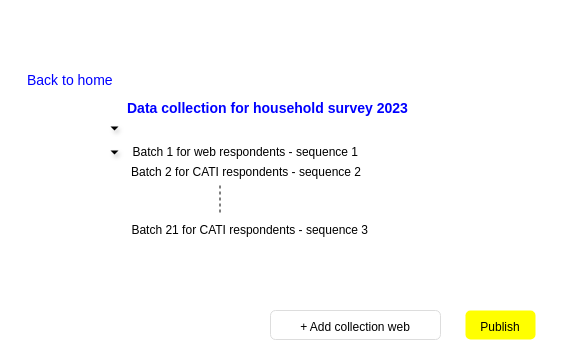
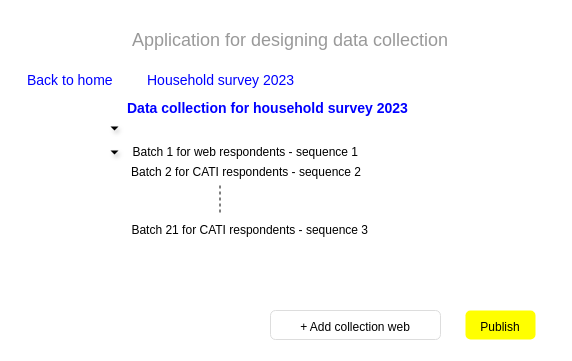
  <mxCell id="0" style=";html=1;" />
  <mxCell id="1" style=";html=1;" parent="0" />
  <mxCell id="2" value="" style="shape=triangle;strokeColor=none;fillColor=#000000;direction=south;rounded=0;shadow=1;fontSize=12;fontColor=#000000;align=center;html=1;" parent="1" vertex="1"><mxGeometry x="110" y="126" width="8" height="4" as="geometry" /></mxCell>
+ <mxCell id="3" value="&lt;font style=&quot;font-size: 14px;&quot;&gt;Household survey 2023&lt;/font&gt;" style="html=1;shadow=0;dashed=0;shape=mxgraph.bootstrap.rect;strokeColor=none;fillColor=none;fontColor=#0000FF;align=left;spacingLeft=5;whiteSpace=wrap;rounded=0;" parent="1" vertex="1"><mxGeometry x="140" y="70" width="240" height="20" as="geometry" /></mxCell>
  <mxCell id="4" value="&lt;font style=&quot;font-size: 14px;&quot;&gt;Back to home&lt;/font&gt;" style="html=1;shadow=0;dashed=0;shape=mxgraph.bootstrap.rect;strokeColor=none;fillColor=none;fontColor=#0000FF;align=left;spacingLeft=5;whiteSpace=wrap;rounded=0;" parent="1" vertex="1"><mxGeometry x="20" y="70" width="100" height="20" as="geometry" /></mxCell>
  <mxCell id="5" value="&lt;font style=&quot;font-size: 12px;&quot;&gt;+ Add collection web&lt;/font&gt;" style="html=1;shadow=0;dashed=0;shape=mxgraph.bootstrap.rrect;rSize=5;fontSize=16;strokeColor=#dddddd;whiteSpace=wrap;" parent="1" vertex="1"><mxGeometry x="270" y="310" width="170" height="29" as="geometry" /></mxCell>
  <mxCell id="6" value="&lt;font style=&quot;font-size: 12px;&quot;&gt;Publish&lt;/font&gt;" style="html=1;shadow=0;dashed=0;shape=mxgraph.bootstrap.rrect;rSize=5;fontSize=16;fillColor=#FFFF00;strokeColor=none;fontColor=#000000;whiteSpace=wrap;" parent="1" vertex="1"><mxGeometry x="465" y="310" width="70" height="29" as="geometry" /></mxCell>
  <mxCell id="7" value="&lt;font style=&quot;font-size: 14px;&quot;&gt;&lt;b&gt;Data collection for household survey 2023&lt;/b&gt;&lt;/font&gt;" style="html=1;shadow=0;dashed=0;shape=mxgraph.bootstrap.rect;strokeColor=none;fillColor=none;fontColor=#0000FF;align=left;spacingLeft=5;whiteSpace=wrap;rounded=0;" parent="1" vertex="1"><mxGeometry x="120" y="98" width="290" height="20" as="geometry" /></mxCell>
  <mxCell id="8" value="&lt;font style=&quot;font-size: 12px;&quot;&gt;Batch 1 for web respondents - sequence 1&lt;/font&gt;" style="html=1;shadow=0;dashed=0;shape=mxgraph.bootstrap.rect;strokeColor=none;fillColor=none;align=right;fontSize=10;whiteSpace=wrap;rounded=0;" parent="1" vertex="1"><mxGeometry x="125" y="142" width="235" height="20" as="geometry" /></mxCell>
  <mxCell id="9" value="&lt;font style=&quot;font-size: 12px;&quot;&gt;Batch 2 for CATI respondents - sequence 2&lt;/font&gt;" style="html=1;shadow=0;dashed=0;shape=mxgraph.bootstrap.rect;strokeColor=none;fillColor=none;align=right;fontSize=10;whiteSpace=wrap;rounded=0;" parent="1" vertex="1"><mxGeometry x="122.5" y="162" width="240" height="20" as="geometry" /></mxCell>
  <mxCell id="10" value="&lt;font style=&quot;font-size: 12px;&quot;&gt;Batch 21 for CATI respondents - sequence 3&lt;/font&gt;" style="html=1;shadow=0;dashed=0;shape=mxgraph.bootstrap.rect;strokeColor=none;fillColor=none;align=right;fontSize=10;whiteSpace=wrap;rounded=0;" parent="1" vertex="1"><mxGeometry x="125" y="220" width="245" height="20" as="geometry" /></mxCell>
  <mxCell id="11" value="" style="endArrow=none;dashed=1;html=1;rounded=0;" parent="1" edge="1"><mxGeometry width="50" height="50" relative="1" as="geometry"><mxPoint x="219.5" y="212" as="sourcePoint" /><mxPoint x="219.5" y="182" as="targetPoint" /></mxGeometry></mxCell>
  <mxCell id="12" value="" style="shape=triangle;strokeColor=none;fillColor=#000000;direction=south;rounded=0;shadow=1;fontSize=12;fontColor=#000000;align=center;html=1;" parent="1" vertex="1"><mxGeometry x="110" y="150" width="8" height="4" as="geometry" /></mxCell>
+ <mxCell id="13" value="&lt;font style=&quot;font-size: 18px;&quot;&gt;Application for designing data collection&lt;/font&gt;" style="html=1;shadow=0;dashed=0;fillColor=none;strokeColor=none;shape=mxgraph.bootstrap.rect;fontColor=#999999;fontSize=14;whiteSpace=wrap;" parent="1" vertex="1"><mxGeometry x="30" y="20" width="520" height="40" as="geometry" /></mxCell>
